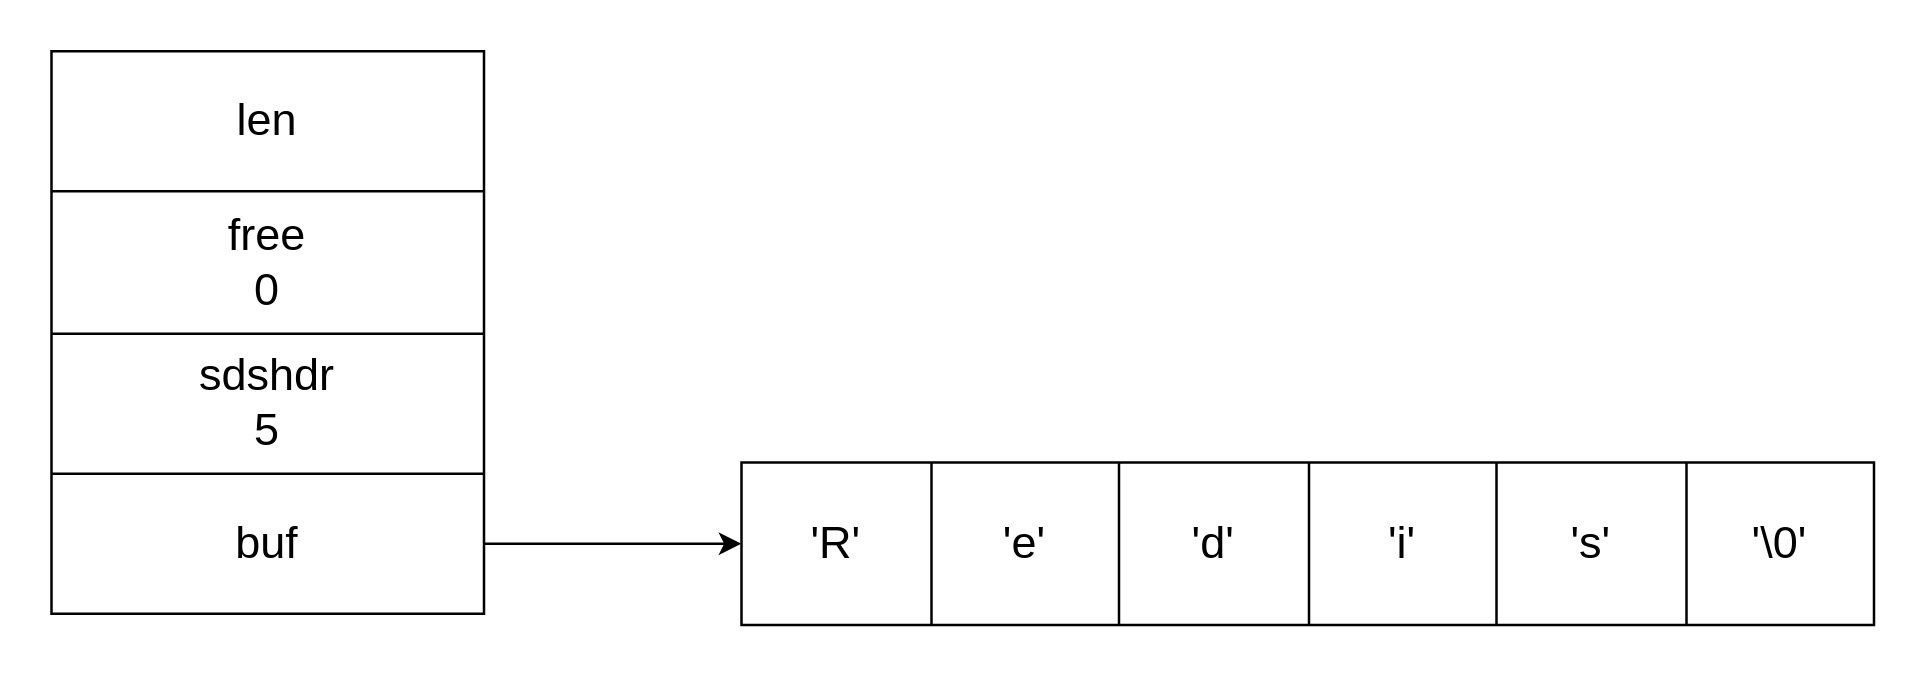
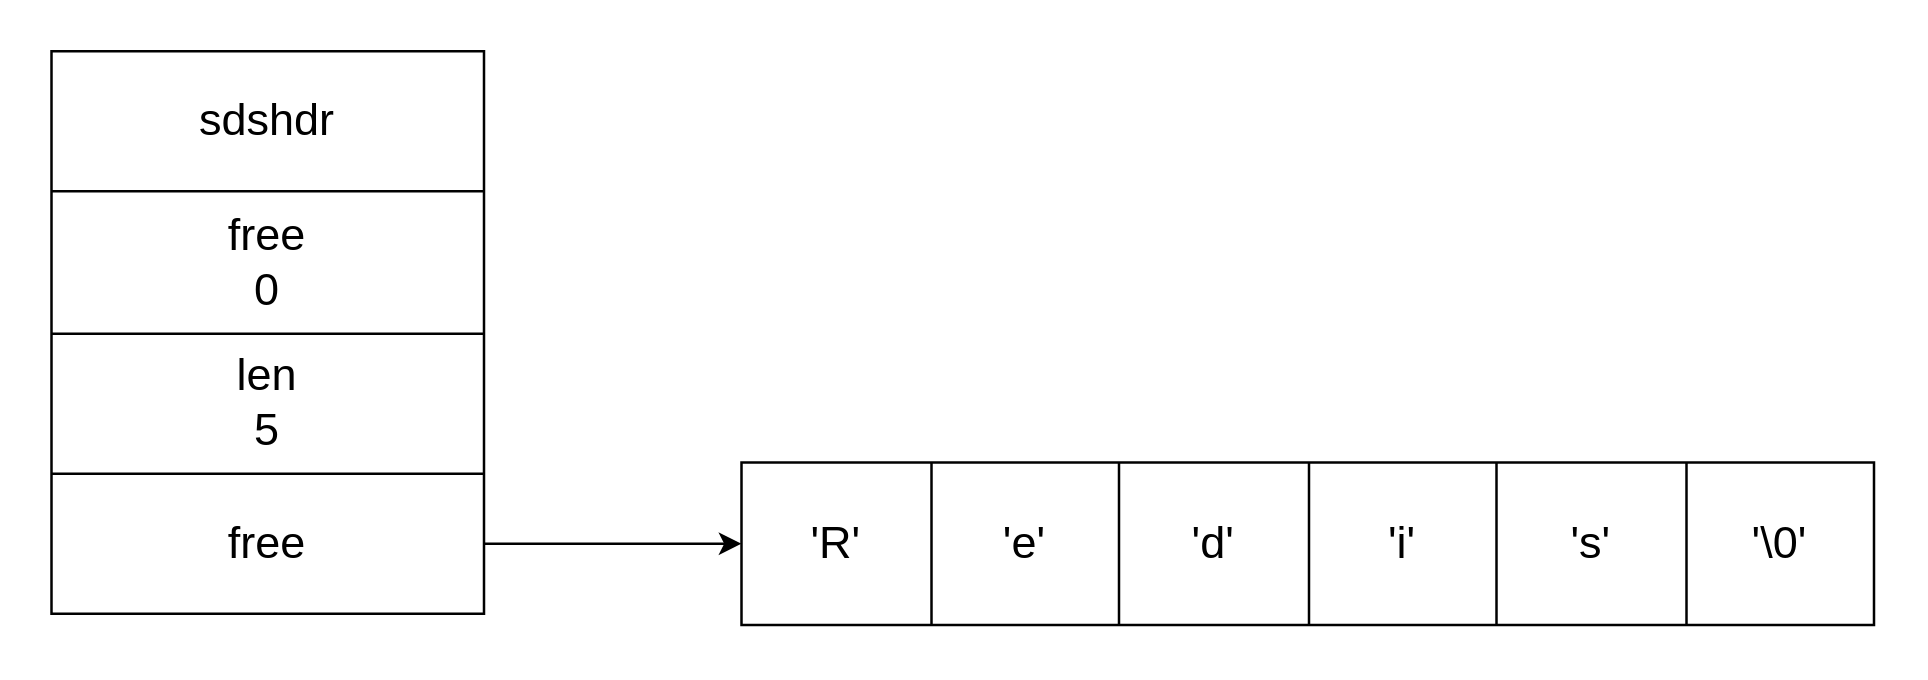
  <mxCell id="0" />
  <mxCell id="1" parent="0" />
  <mxCell id="2" value="" style="shape=table;startSize=0;container=1;collapsible=0;childLayout=tableLayout;fontSize=18;labelBackgroundColor=none;" parent="1" vertex="1"><mxGeometry x="20" y="20" width="173" height="225" as="geometry" /></mxCell>
  <mxCell id="3" value="" style="shape=tableRow;horizontal=0;startSize=0;swimlaneHead=0;swimlaneBody=0;top=0;left=0;bottom=0;right=0;collapsible=0;dropTarget=0;fillColor=none;points=[[0,0.5],[1,0.5]];portConstraint=eastwest;labelBackgroundColor=none;" parent="2" vertex="1"><mxGeometry width="173" height="56" as="geometry" /></mxCell>
- <mxCell id="4" value="&lt;font style=&quot;font-size: 18px;&quot;&gt;len&lt;/font&gt;" style="shape=partialRectangle;html=1;whiteSpace=wrap;connectable=0;overflow=hidden;fillColor=none;top=0;left=0;bottom=0;right=0;pointerEvents=1;labelBackgroundColor=none;" parent="3" vertex="1"><mxGeometry width="173" height="56" as="geometry"><mxRectangle width="173" height="56" as="alternateBounds" /></mxGeometry></mxCell>
+ <mxCell id="4" value="&lt;font style=&quot;font-size: 18px;&quot;&gt;sdshdr&lt;/font&gt;" style="shape=partialRectangle;html=1;whiteSpace=wrap;connectable=0;overflow=hidden;fillColor=none;top=0;left=0;bottom=0;right=0;pointerEvents=1;labelBackgroundColor=none;" parent="3" vertex="1"><mxGeometry width="173" height="56" as="geometry"><mxRectangle width="173" height="56" as="alternateBounds" /></mxGeometry></mxCell>
  <mxCell id="5" value="" style="shape=tableRow;horizontal=0;startSize=0;swimlaneHead=0;swimlaneBody=0;top=0;left=0;bottom=0;right=0;collapsible=0;dropTarget=0;fillColor=none;points=[[0,0.5],[1,0.5]];portConstraint=eastwest;labelBackgroundColor=none;" parent="2" vertex="1"><mxGeometry y="56" width="173" height="57" as="geometry" /></mxCell>
  <mxCell id="6" value="&lt;font style=&quot;font-size: 18px;&quot;&gt;free&lt;br&gt;0&lt;/font&gt;" style="shape=partialRectangle;html=1;whiteSpace=wrap;connectable=0;overflow=hidden;fillColor=none;top=0;left=0;bottom=0;right=0;pointerEvents=1;labelBackgroundColor=none;" parent="5" vertex="1"><mxGeometry width="173" height="57" as="geometry"><mxRectangle width="173" height="57" as="alternateBounds" /></mxGeometry></mxCell>
  <mxCell id="7" value="" style="shape=tableRow;horizontal=0;startSize=0;swimlaneHead=0;swimlaneBody=0;top=0;left=0;bottom=0;right=0;collapsible=0;dropTarget=0;fillColor=none;points=[[0,0.5],[1,0.5]];portConstraint=eastwest;labelBackgroundColor=none;" parent="2" vertex="1"><mxGeometry y="113" width="173" height="56" as="geometry" /></mxCell>
- <mxCell id="8" value="&lt;font style=&quot;font-size: 18px;&quot;&gt;sdshdr&lt;br&gt;5&lt;/font&gt;" style="shape=partialRectangle;html=1;whiteSpace=wrap;connectable=0;overflow=hidden;fillColor=none;top=0;left=0;bottom=0;right=0;pointerEvents=1;labelBackgroundColor=none;" parent="7" vertex="1"><mxGeometry width="173" height="56" as="geometry"><mxRectangle width="173" height="56" as="alternateBounds" /></mxGeometry></mxCell>
+ <mxCell id="8" value="&lt;font style=&quot;font-size: 18px;&quot;&gt;len&lt;br&gt;5&lt;/font&gt;" style="shape=partialRectangle;html=1;whiteSpace=wrap;connectable=0;overflow=hidden;fillColor=none;top=0;left=0;bottom=0;right=0;pointerEvents=1;labelBackgroundColor=none;" parent="7" vertex="1"><mxGeometry width="173" height="56" as="geometry"><mxRectangle width="173" height="56" as="alternateBounds" /></mxGeometry></mxCell>
  <mxCell id="9" value="" style="shape=tableRow;horizontal=0;startSize=0;swimlaneHead=0;swimlaneBody=0;top=0;left=0;bottom=0;right=0;collapsible=0;dropTarget=0;fillColor=none;points=[[0,0.5],[1,0.5]];portConstraint=eastwest;labelBackgroundColor=none;" parent="2" vertex="1"><mxGeometry y="169" width="173" height="56" as="geometry" /></mxCell>
- <mxCell id="10" value="&lt;font style=&quot;font-size: 18px;&quot;&gt;buf&lt;/font&gt;" style="shape=partialRectangle;html=1;whiteSpace=wrap;connectable=0;overflow=hidden;fillColor=none;top=0;left=0;bottom=0;right=0;pointerEvents=1;labelBackgroundColor=none;" parent="9" vertex="1"><mxGeometry width="173" height="56" as="geometry"><mxRectangle width="173" height="56" as="alternateBounds" /></mxGeometry></mxCell>
+ <mxCell id="10" value="&lt;font style=&quot;font-size: 18px;&quot;&gt;free&lt;/font&gt;" style="shape=partialRectangle;html=1;whiteSpace=wrap;connectable=0;overflow=hidden;fillColor=none;top=0;left=0;bottom=0;right=0;pointerEvents=1;labelBackgroundColor=none;" parent="9" vertex="1"><mxGeometry width="173" height="56" as="geometry"><mxRectangle width="173" height="56" as="alternateBounds" /></mxGeometry></mxCell>
  <mxCell id="11" value="" style="shape=table;startSize=0;container=1;collapsible=0;childLayout=tableLayout;fontFamily=Helvetica;fontSize=18;labelBackgroundColor=none;" parent="1" vertex="1"><mxGeometry x="296" y="184.5" width="453" height="65" as="geometry" /></mxCell>
  <mxCell id="12" value="" style="shape=tableRow;horizontal=0;startSize=0;swimlaneHead=0;swimlaneBody=0;top=0;left=0;bottom=0;right=0;collapsible=0;dropTarget=0;fillColor=none;points=[[0,0.5],[1,0.5]];portConstraint=eastwest;fontFamily=Helvetica;fontSize=18;labelBackgroundColor=none;" parent="11" vertex="1"><mxGeometry width="453" height="65" as="geometry" /></mxCell>
  <mxCell id="13" value="'R'&lt;br&gt;" style="shape=partialRectangle;html=1;whiteSpace=wrap;connectable=0;overflow=hidden;fillColor=none;top=0;left=0;bottom=0;right=0;pointerEvents=1;fontFamily=Helvetica;fontSize=18;startSize=0;labelBackgroundColor=none;" parent="12" vertex="1"><mxGeometry width="76" height="65" as="geometry"><mxRectangle width="76" height="65" as="alternateBounds" /></mxGeometry></mxCell>
  <mxCell id="14" value="'e'" style="shape=partialRectangle;html=1;whiteSpace=wrap;connectable=0;overflow=hidden;fillColor=none;top=0;left=0;bottom=0;right=0;pointerEvents=1;fontFamily=Helvetica;fontSize=18;startSize=0;labelBackgroundColor=none;" parent="12" vertex="1"><mxGeometry x="76" width="75" height="65" as="geometry"><mxRectangle width="75" height="65" as="alternateBounds" /></mxGeometry></mxCell>
  <mxCell id="15" value="'d'" style="shape=partialRectangle;html=1;whiteSpace=wrap;connectable=0;overflow=hidden;fillColor=none;top=0;left=0;bottom=0;right=0;pointerEvents=1;fontFamily=Helvetica;fontSize=18;startSize=0;labelBackgroundColor=none;" parent="12" vertex="1"><mxGeometry x="151" width="76" height="65" as="geometry"><mxRectangle width="76" height="65" as="alternateBounds" /></mxGeometry></mxCell>
  <mxCell id="16" value="'i'" style="shape=partialRectangle;html=1;whiteSpace=wrap;connectable=0;overflow=hidden;fillColor=none;top=0;left=0;bottom=0;right=0;pointerEvents=1;fontFamily=Helvetica;fontSize=18;startSize=0;labelBackgroundColor=none;" parent="12" vertex="1"><mxGeometry x="227" width="75" height="65" as="geometry"><mxRectangle width="75" height="65" as="alternateBounds" /></mxGeometry></mxCell>
  <mxCell id="17" value="'s'" style="shape=partialRectangle;html=1;whiteSpace=wrap;connectable=0;overflow=hidden;fillColor=none;top=0;left=0;bottom=0;right=0;pointerEvents=1;fontFamily=Helvetica;fontSize=18;startSize=0;labelBackgroundColor=none;" parent="12" vertex="1"><mxGeometry x="302" width="76" height="65" as="geometry"><mxRectangle width="76" height="65" as="alternateBounds" /></mxGeometry></mxCell>
  <mxCell id="18" value="'\0'" style="shape=partialRectangle;html=1;whiteSpace=wrap;connectable=0;overflow=hidden;fillColor=none;top=0;left=0;bottom=0;right=0;pointerEvents=1;fontFamily=Helvetica;fontSize=18;startSize=0;labelBackgroundColor=none;" parent="12" vertex="1"><mxGeometry x="378" width="75" height="65" as="geometry"><mxRectangle width="75" height="65" as="alternateBounds" /></mxGeometry></mxCell>
  <mxCell id="19" style="edgeStyle=orthogonalEdgeStyle;rounded=0;orthogonalLoop=1;jettySize=auto;html=1;exitX=1;exitY=0.5;exitDx=0;exitDy=0;entryX=0;entryY=0.5;entryDx=0;entryDy=0;fontFamily=Helvetica;fontSize=18;fontColor=default;startSize=0;labelBackgroundColor=none;" parent="1" source="9" target="12" edge="1"><mxGeometry relative="1" as="geometry" /></mxCell>
